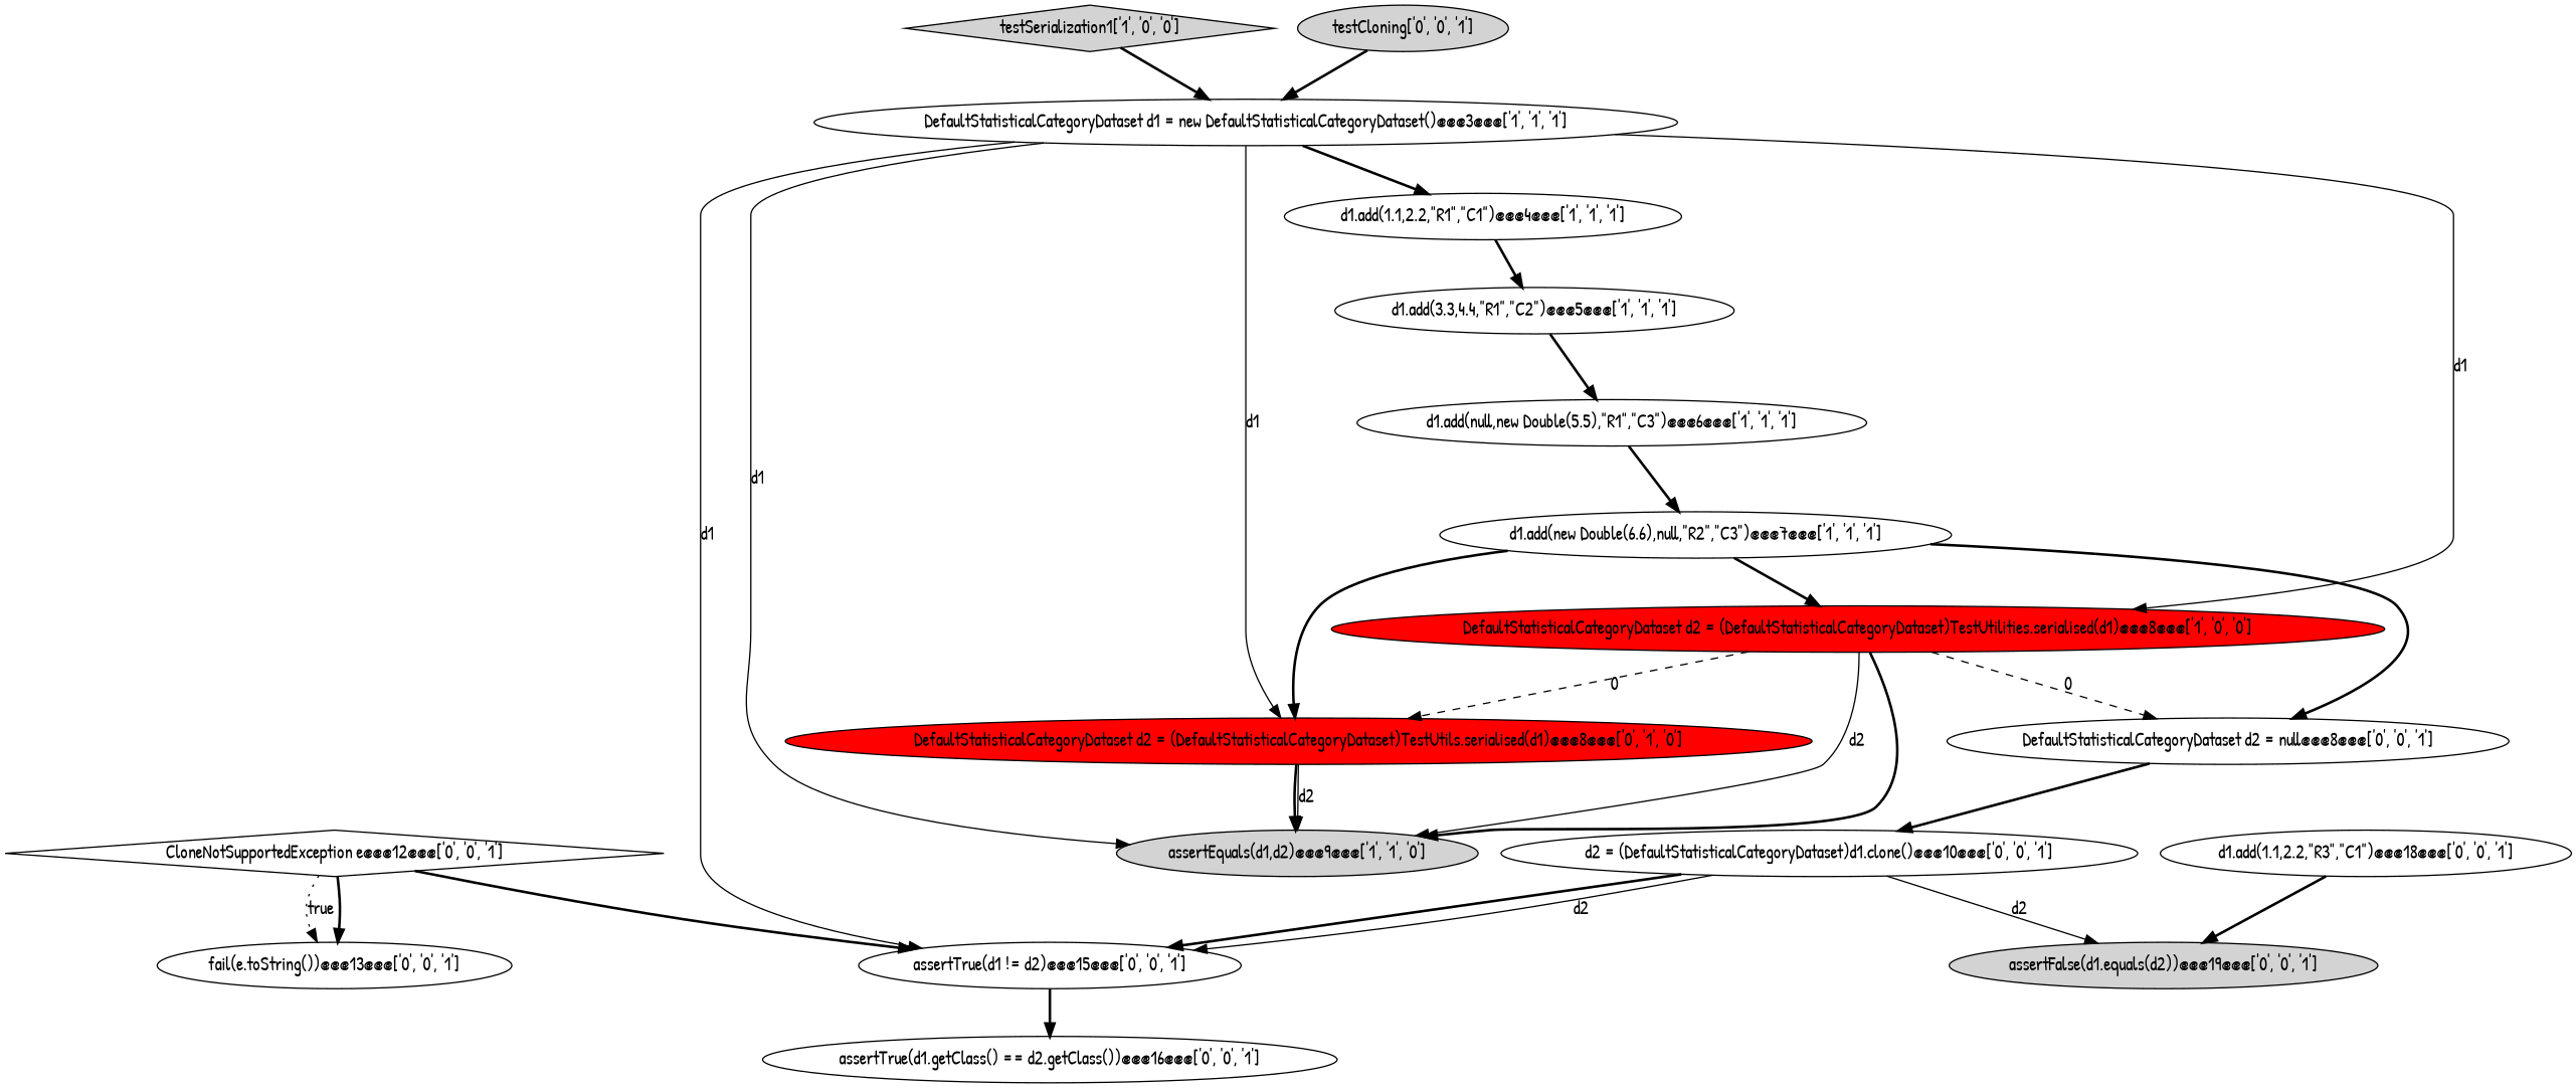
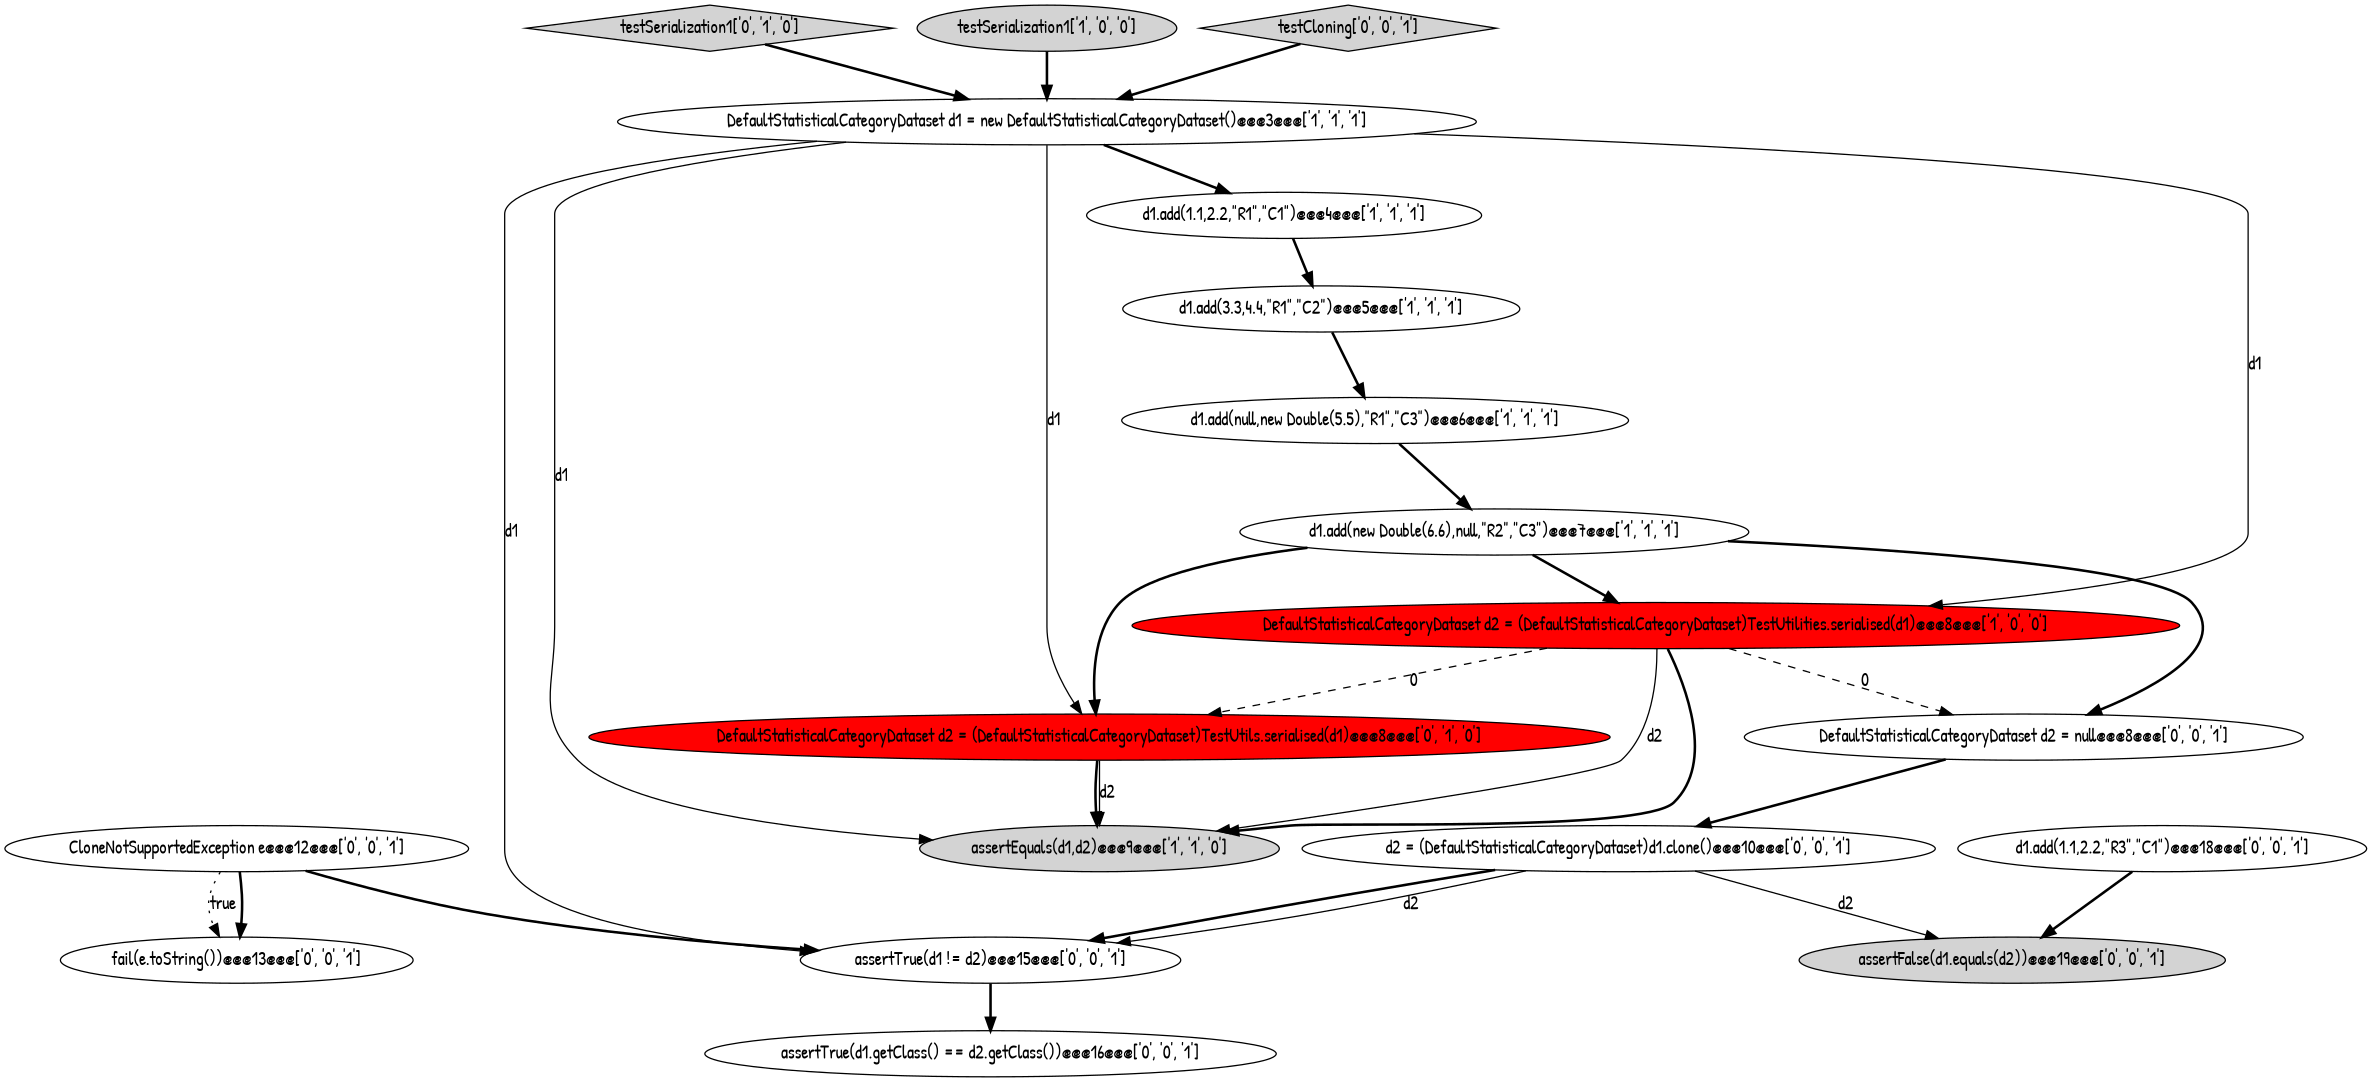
  digraph {
    fontname="Patrick Hand"
    node [fillcolor=white fontname="Patrick Hand" shape=ellipse style=filled]
    edge [fontname="Patrick Hand" style=bold]
    n1 [label="assertTrue(d1.getClass() == d2.getClass())@@@16@@@['0', '0', '1']"]
    n2 [label="d1.add(1.1,2.2,\"R3\",\"C1\")@@@18@@@['0', '0', '1']"]
    n3 [fillcolor=lightgray label="assertFalse(d1.equals(d2))@@@19@@@['0', '0', '1']"]
    n4 [label="fail(e.toString())@@@13@@@['0', '0', '1']"]
    n5 [label="assertTrue(d1 != d2)@@@15@@@['0', '0', '1']"]
-   n6 [label="CloneNotSupportedException e@@@12@@@['0', '0', '1']" shape=diamond]
+   n6 [label="CloneNotSupportedException e@@@12@@@['0', '0', '1']"]
    n7 [fillcolor=red label="DefaultStatisticalCategoryDataset d2 = (DefaultStatisticalCategoryDataset)TestUtils.serialised(d1)@@@8@@@['0', '1', '0']"]
    n8 [fillcolor=lightgray label="assertEquals(d1,d2)@@@9@@@['1', '1', '0']"]
    n9 [label="DefaultStatisticalCategoryDataset d2 = null@@@8@@@['0', '0', '1']"]
    n10 [label="d2 = (DefaultStatisticalCategoryDataset)d1.clone()@@@10@@@['0', '0', '1']"]
    n11 [label="d1.add(3.3,4.4,\"R1\",\"C2\")@@@5@@@['1', '1', '1']"]
    n12 [label="d1.add(null,new Double(5.5),\"R1\",\"C3\")@@@6@@@['1', '1', '1']"]
    n13 [label="d1.add(new Double(6.6),null,\"R2\",\"C3\")@@@7@@@['1', '1', '1']"]
    n14 [label="d1.add(1.1,2.2,\"R1\",\"C1\")@@@4@@@['1', '1', '1']"]
    n15 [label="DefaultStatisticalCategoryDataset d1 = new DefaultStatisticalCategoryDataset()@@@3@@@['1', '1', '1']"]
    n16 [fillcolor=red label="DefaultStatisticalCategoryDataset d2 = (DefaultStatisticalCategoryDataset)TestUtilities.serialised(d1)@@@8@@@['1', '0', '0']"]
-   n18 [fillcolor=lightgray label="testSerialization1['1', '0', '0']" shape=diamond]
-   n19 [fillcolor=lightgray label="testCloning['0', '0', '1']"]
+   n17 [fillcolor=lightgray label="testSerialization1['0', '1', '0']" shape=diamond]
+   n18 [fillcolor=lightgray label="testSerialization1['1', '0', '0']"]
+   n19 [fillcolor=lightgray label="testCloning['0', '0', '1']" shape=diamond]
    n2 -> n3
    n5 -> n1
    n6 -> n4
    n6 -> n4 [label=true style=dotted]
    n6 -> n5
    n7 -> n8
    n7 -> n8 [label=d2 style=solid]
    n9 -> n10
    n10 -> n3 [label=d2 style=solid]
    n10 -> n5
    n10 -> n5 [label=d2 style=solid]
    n11 -> n12
    n12 -> n13
    n13 -> n7
    n13 -> n9
    n13 -> n16
    n14 -> n11
    n15 -> n5 [label=d1 style=solid]
    n15 -> n7 [label=d1 style=solid]
    n15 -> n8 [label=d1 style=solid]
    n15 -> n14
    n15 -> n16 [label=d1 style=solid]
    n16 -> n7 [label=0 style=dashed]
    n16 -> n8
    n16 -> n8 [label=d2 style=solid]
    n16 -> n9 [label=0 style=dashed]
+   n17 -> n15
    n18 -> n15
    n19 -> n15
  }
